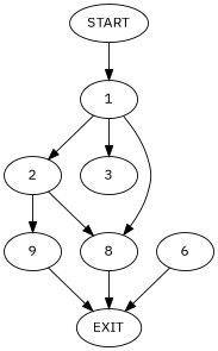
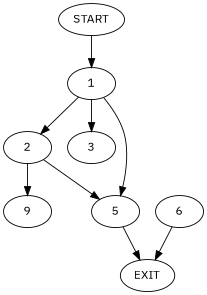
  digraph {
    fontname="IBM Plex Sans"
    node [fontname="IBM Plex Sans"]
    edge [fontname="IBM Plex Sans"]
    n1 [label=START]
    1
    2
    3
-   5 [label=8]
+   5
    n6 [label=EXIT]
    n7 [label=9]
    6
    n1 -> 1
    1 -> 2
    1 -> 3
    1 -> 5
    2 -> 5
    2 -> n7
    5 -> n6
-   n7 -> n6
    6 -> n6
  }
